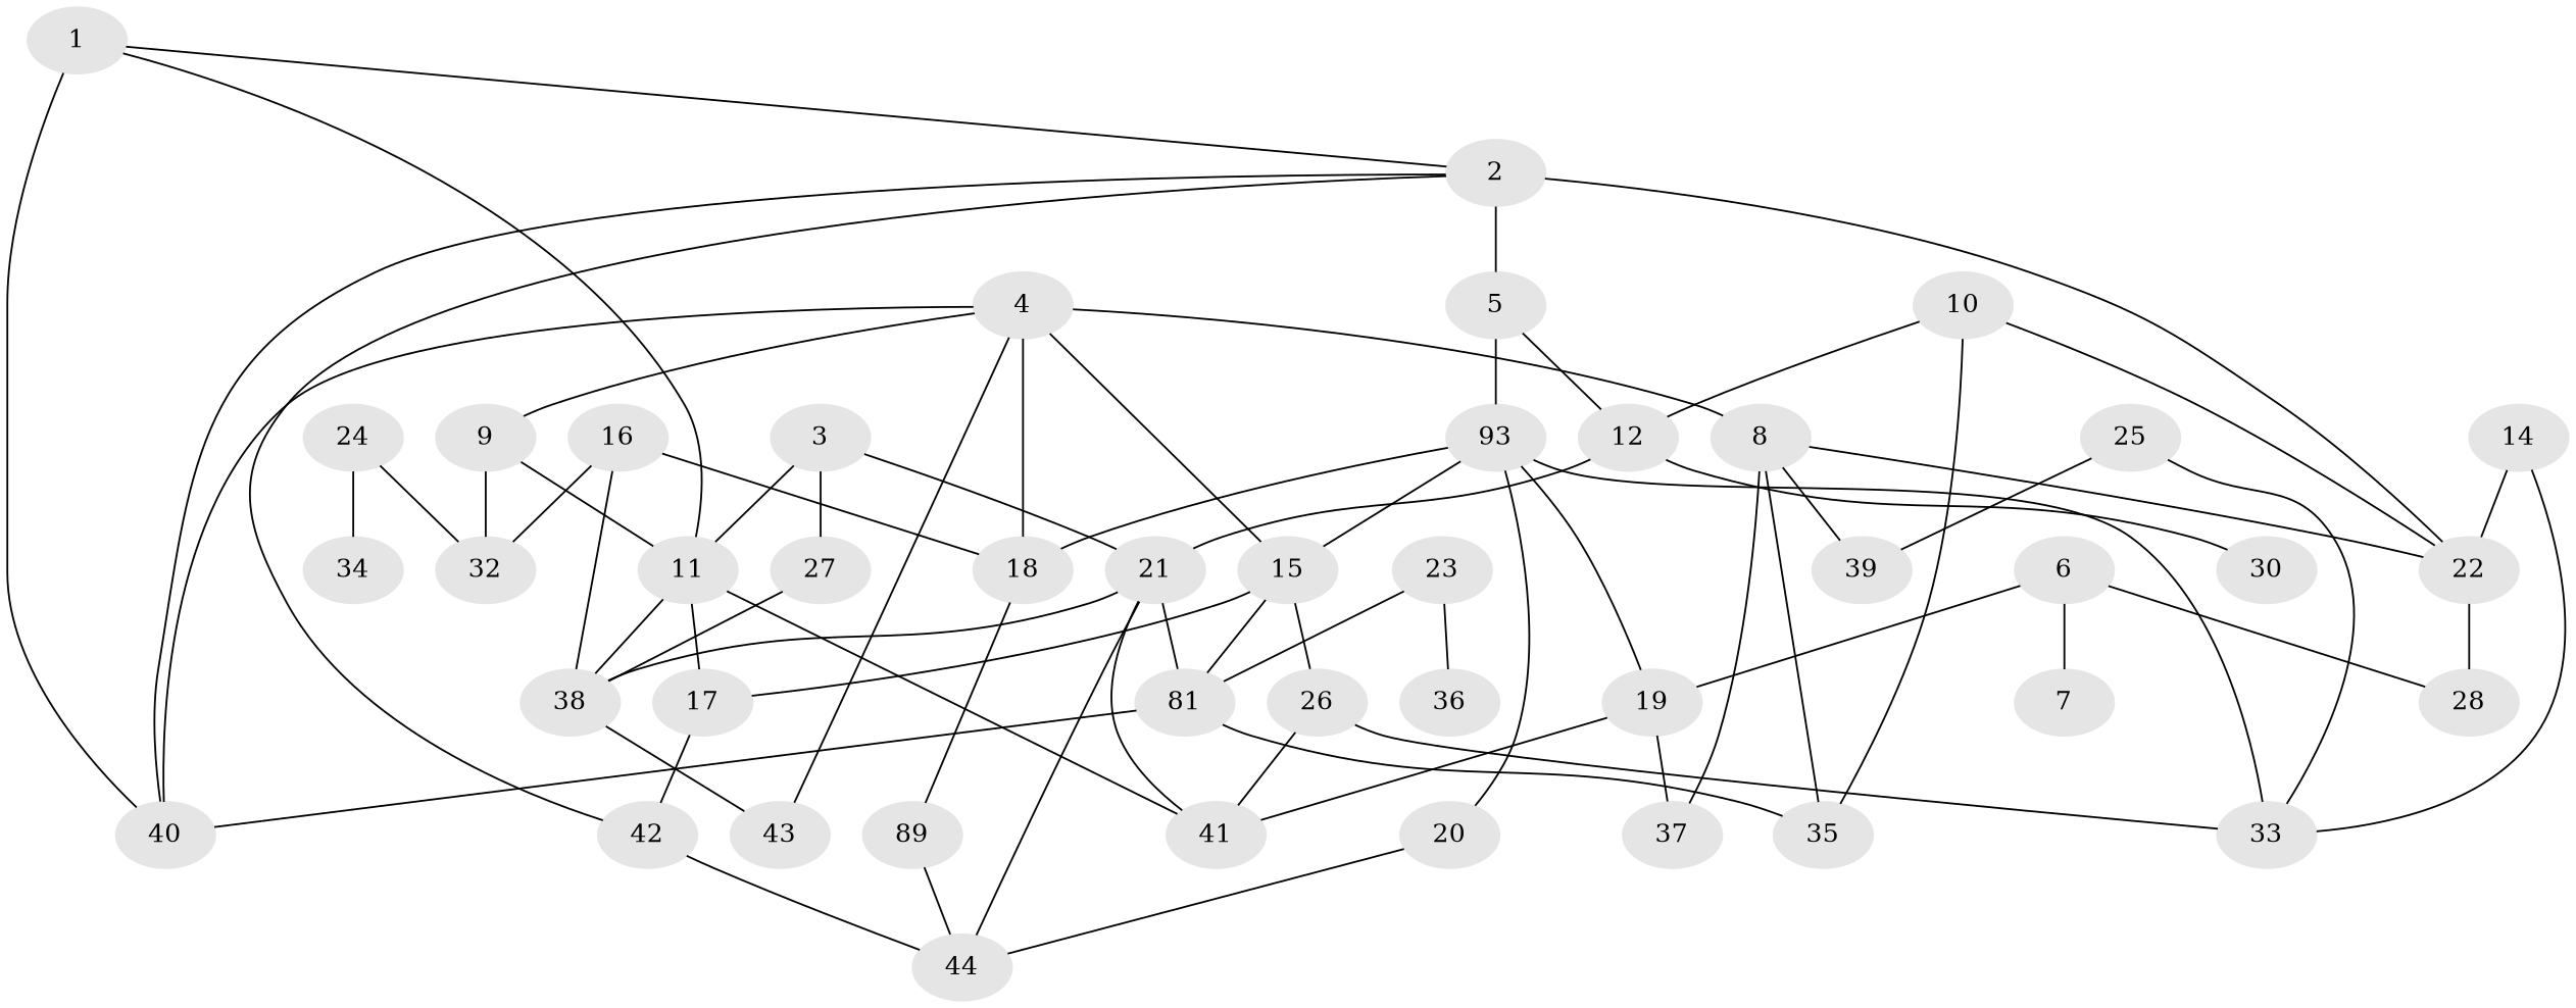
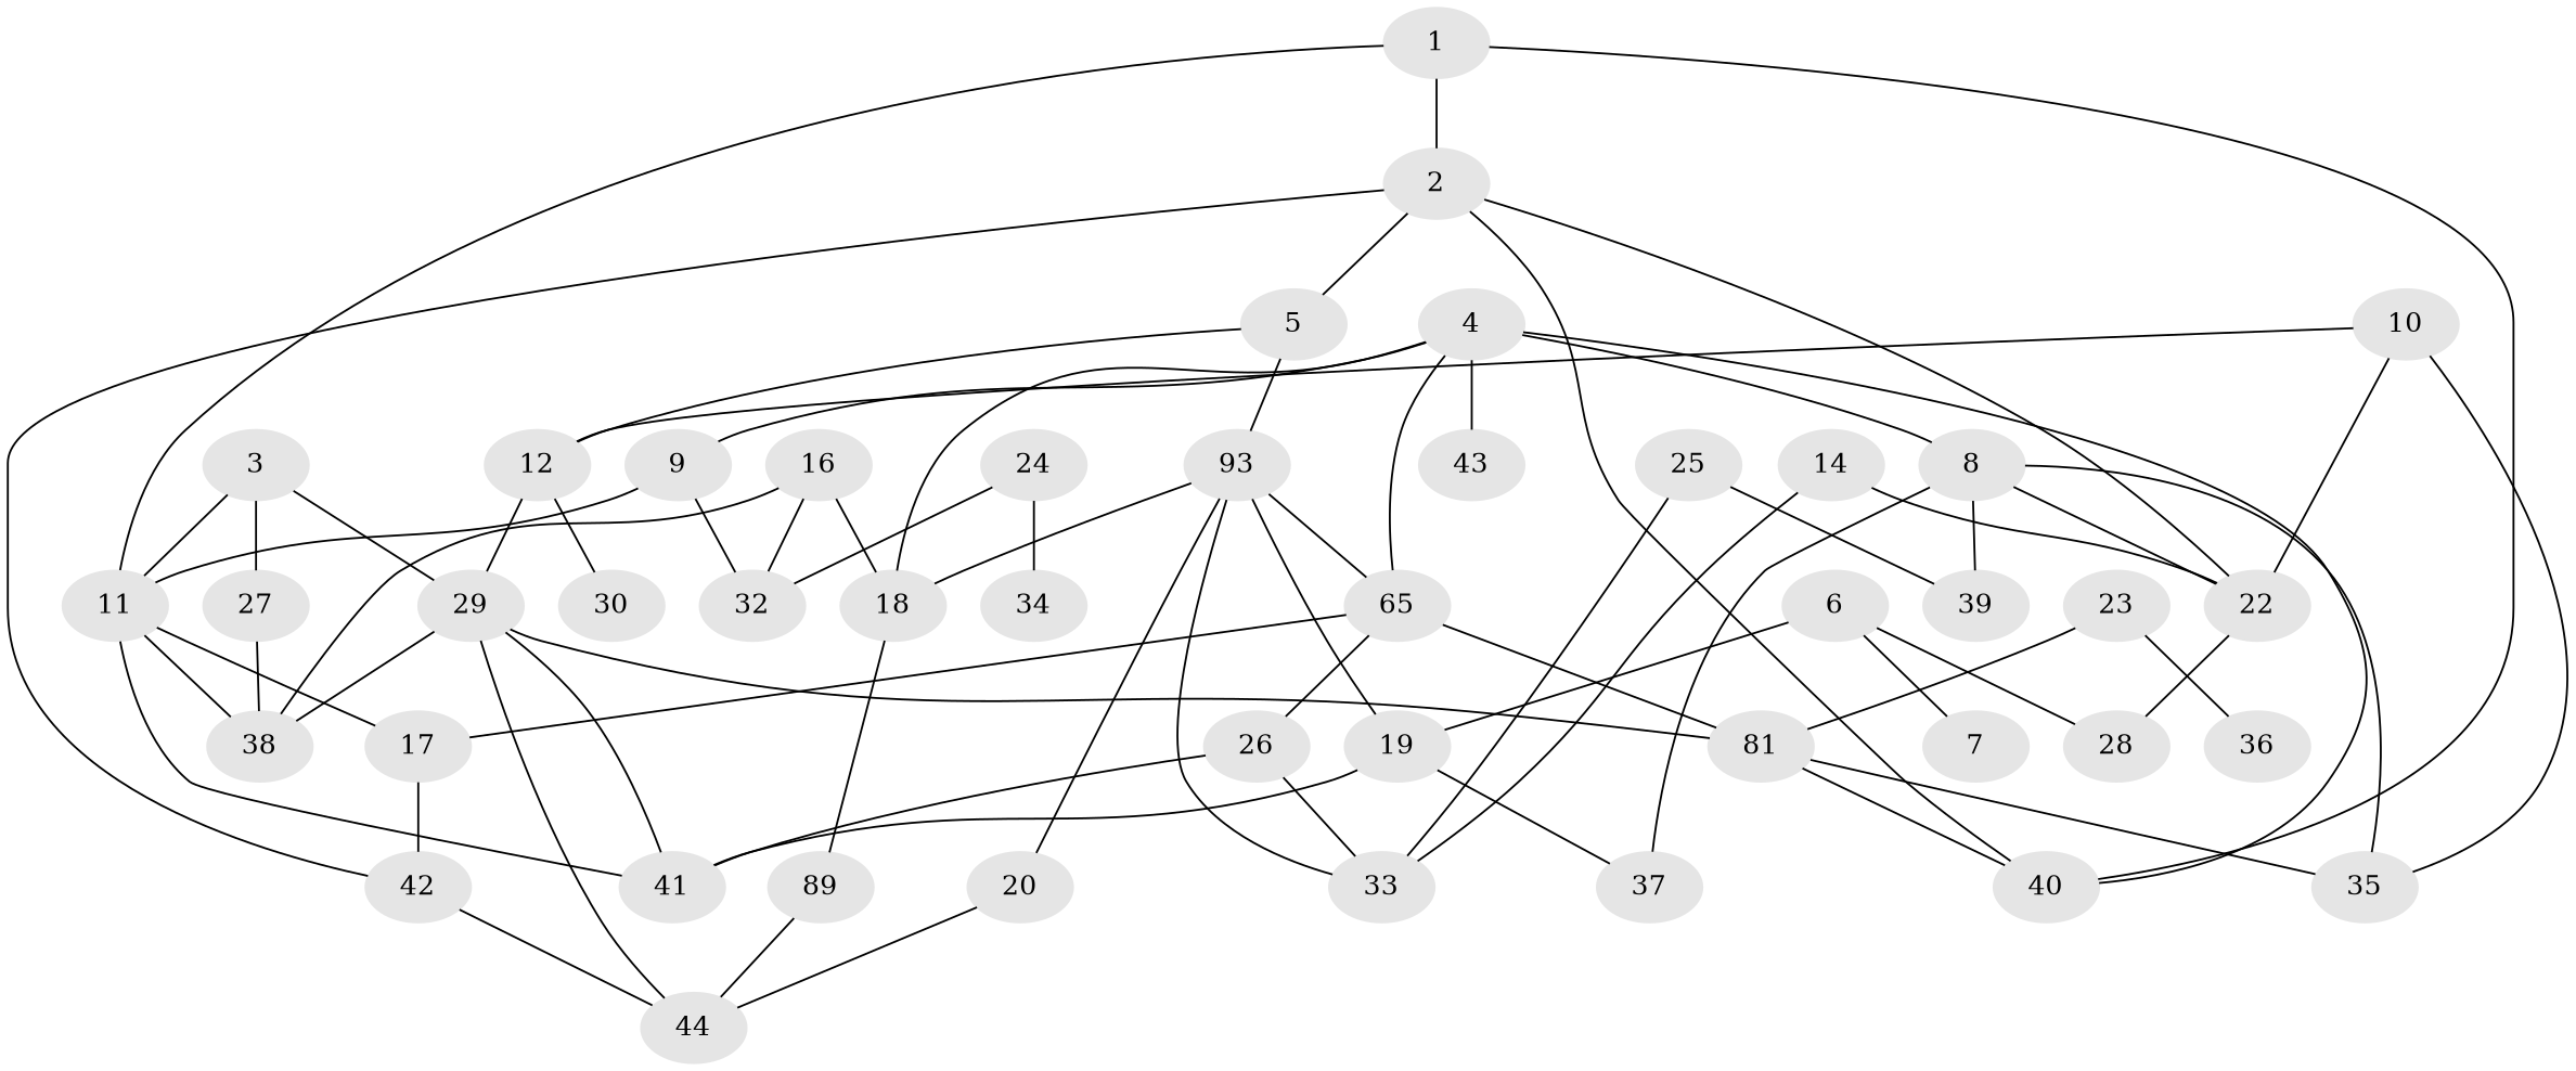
  graph {
    node [color=gray90 style=filled]
    edge [weight=1.0]
    1
    2
    11
    40
    5
    22
    42
    17
    38
    41
    12
    n12 [label=93]
    28
    44
    3
-   21
+   21 [label=29]
    27
    n18 [label=81]
    4
    8
    9
-   15
+   15 [label=65]
    18
    43
    35
    37
    39
    32
    26
    n30 [label=89]
    30
    19
    20
    33
    6
    7
    10
    14
    16
    23
    36
    24
    34
    25
    1 -- 2
    1 -- 11
    1 -- 40
    2 -- 40
    2 -- 5 [weight=2.0]
    2 -- 22 [weight=2.0]
    2 -- 42
    11 -- 17
    11 -- 38
    11 -- 41
    5 -- 12
    5 -- n12
    22 -- 28
    42 -- 44
    17 -- 42
-   38 -- 43
    12 -- 21
    12 -- 30
    n12 -- 15
    n12 -- 18
    n12 -- 19
    n12 -- 20
    n12 -- 33
    3 -- 11
    3 -- 21
    3 -- 27
    21 -- 38
    21 -- 41
    21 -- 44
    21 -- n18
    27 -- 38
    n18 -- 40
    n18 -- 35
    4 -- 40
    4 -- 8 [weight=2.0]
    4 -- 9
    4 -- 15
    4 -- 18
    4 -- 43
    8 -- 22
    8 -- 35
    8 -- 37
    8 -- 39
    9 -- 11 [weight=2.0]
    9 -- 32
    15 -- 17
    15 -- n18 [weight=2.0]
    15 -- 26
    18 -- n30
    26 -- 41
    26 -- 33
    n30 -- 44
    19 -- 41
    19 -- 37
    20 -- 44
    6 -- 28
    6 -- 19
    6 -- 7
    10 -- 22
    10 -- 12
    10 -- 35
    14 -- 22
    14 -- 33
    16 -- 38
    16 -- 18
    16 -- 32
    23 -- n18
    23 -- 36
    24 -- 32
    24 -- 34
    25 -- 39
    25 -- 33
  }
